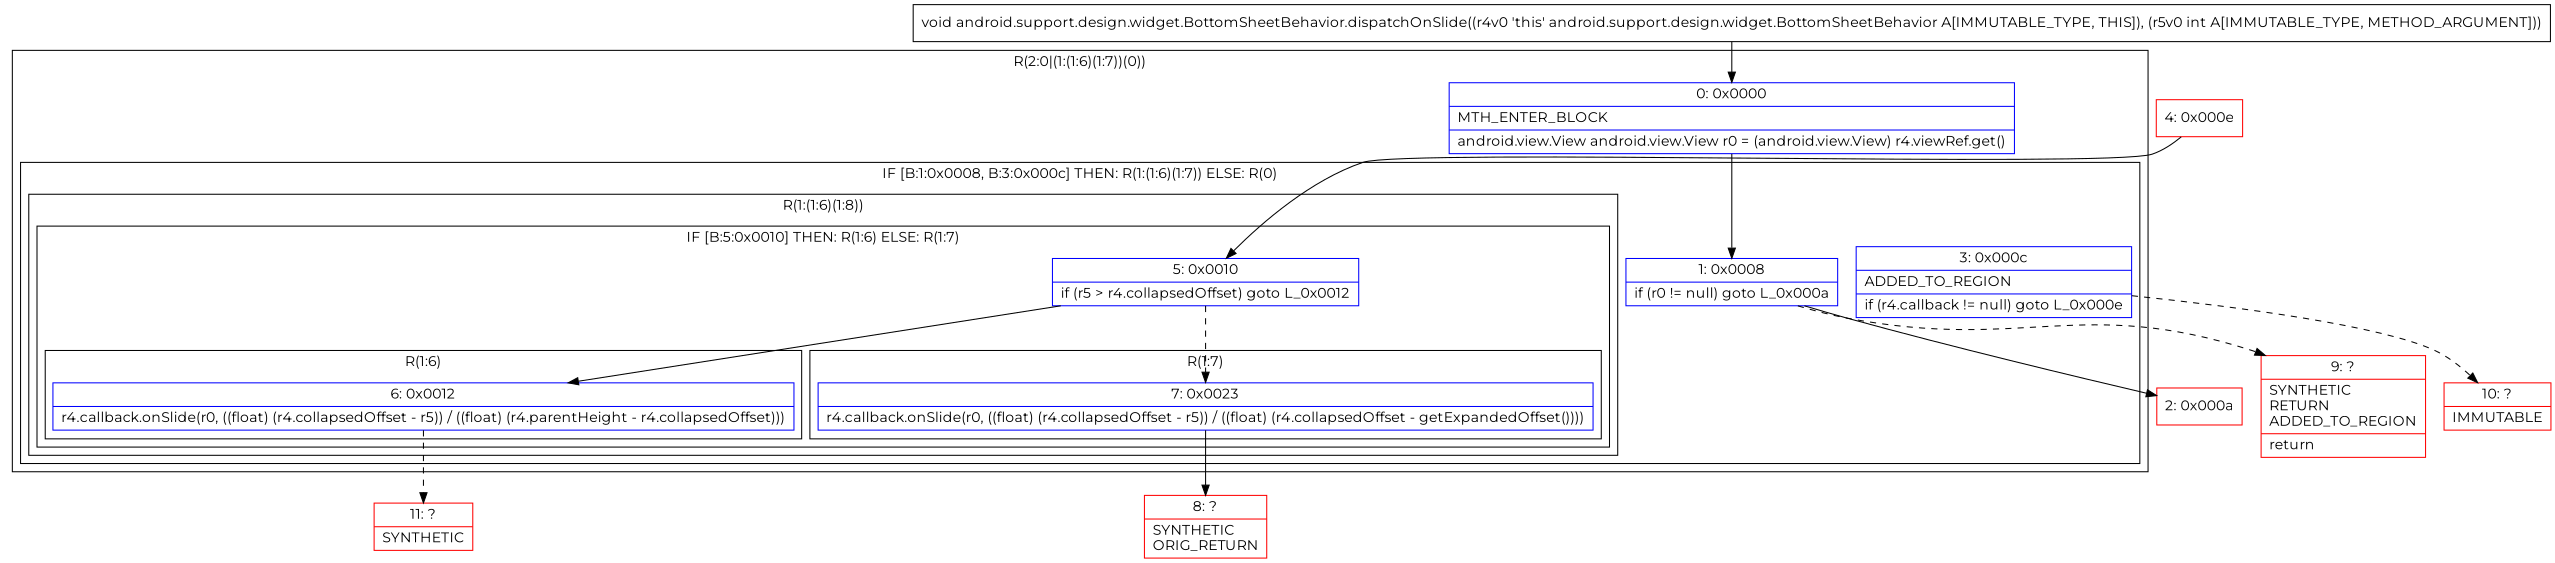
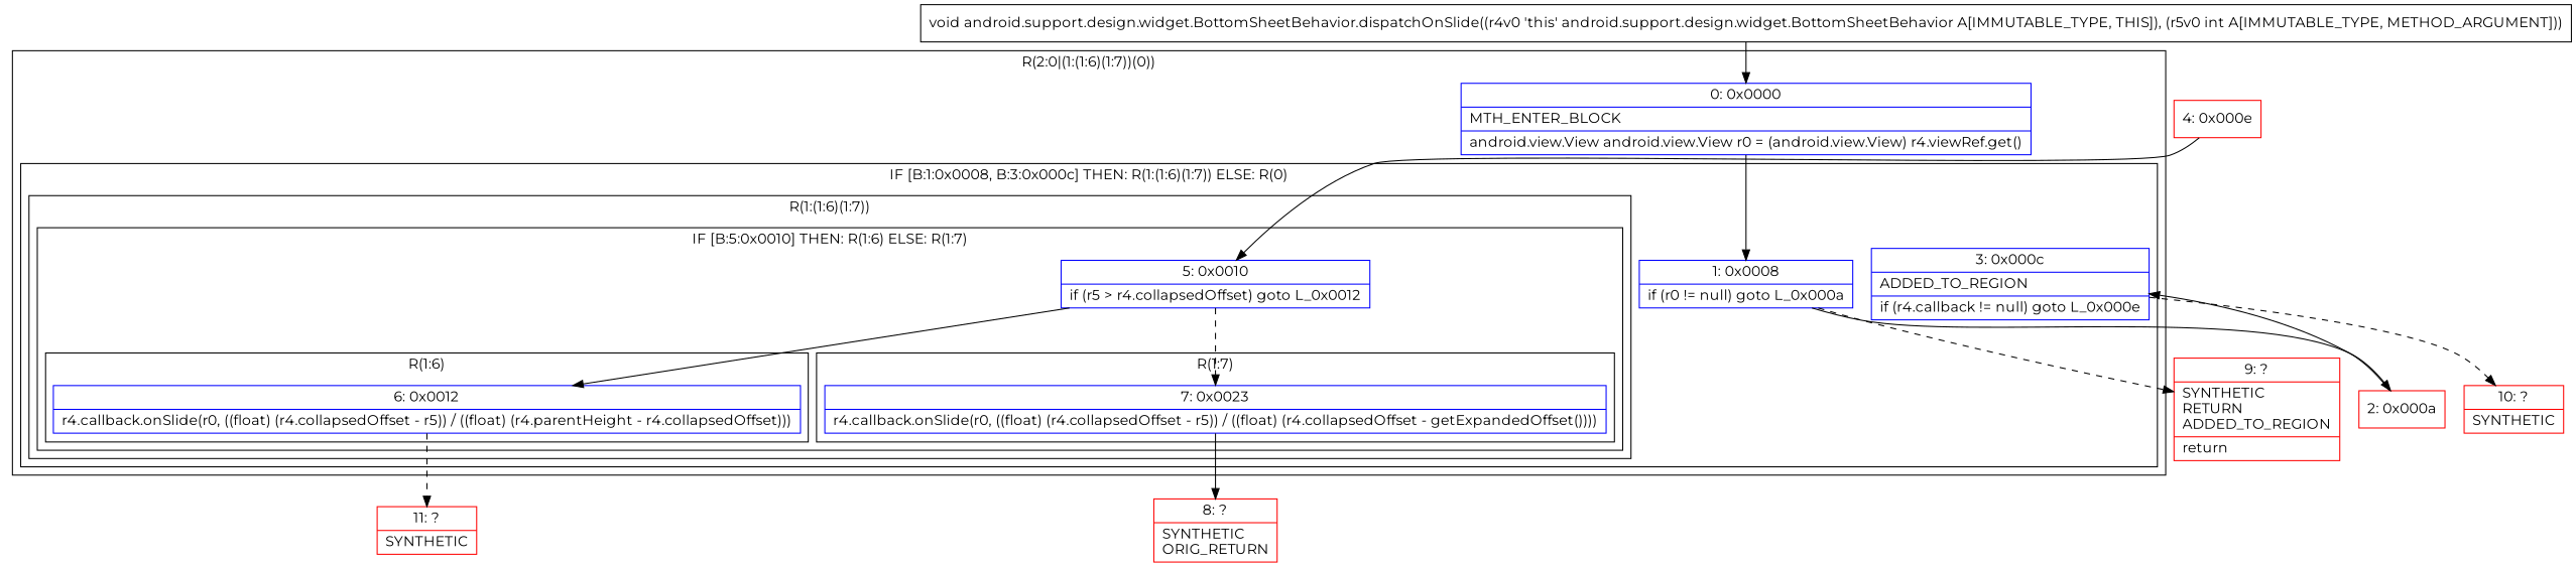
  digraph {
    fontname=Montserrat
    node [color=blue fontname=Montserrat shape=record]
    edge [fontname=Montserrat]
    n1 [label="{6\:\ 0x0012|r4.callback.onSlide(r0, ((float) (r4.collapsedOffset \- r5)) \/ ((float) (r4.parentHeight \- r4.collapsedOffset)))\l}"]
    n2 [label="{7\:\ 0x0023|r4.callback.onSlide(r0, ((float) (r4.collapsedOffset \- r5)) \/ ((float) (r4.collapsedOffset \- getExpandedOffset())))\l}"]
    n3 [label="{5\:\ 0x0010|if (r5 \> r4.collapsedOffset) goto L_0x0012\l}"]
    n4 [label="{1\:\ 0x0008|if (r0 != null) goto L_0x000a\l}"]
    n5 [label="{3\:\ 0x000c|ADDED_TO_REGION\l|if (r4.callback != null) goto L_0x000e\l}"]
    n6 [label="{0\:\ 0x0000|MTH_ENTER_BLOCK\l|android.view.View android.view.View r0 = (android.view.View) r4.viewRef.get()\l}"]
    n7 [color=red label="{11\:\ ?|SYNTHETIC\l}"]
    n8 [color=red label="{8\:\ ?|SYNTHETIC\lORIG_RETURN\l}"]
    n9 [color=red label="{2\:\ 0x000a}"]
    n10 [color=red label="{9\:\ ?|SYNTHETIC\lRETURN\lADDED_TO_REGION\l|return\l}"]
-   n11 [color=red label="{10\:\ ?|IMMUTABLE\l}"]
+   n11 [color=red label="{10\:\ ?|SYNTHETIC\l}"]
    n12 [color=red label="{4\:\ 0x000e}"]
    n13 [label="{void android.support.design.widget.BottomSheetBehavior.dispatchOnSlide((r4v0 'this' android.support.design.widget.BottomSheetBehavior A[IMMUTABLE_TYPE, THIS]), (r5v0 int A[IMMUTABLE_TYPE, METHOD_ARGUMENT])) }" color=""]
    subgraph cluster_1 {
      label="R(2:0|(1:(1:6)(1:7))(0))"
      n6
      subgraph cluster_2 {
        label="IF [B:1:0x0008, B:3:0x000c] THEN: R(1:(1:6)(1:7)) ELSE: R(0)"
        n4
        n5
        subgraph cluster_3 {
-         label="R(1:(1:6)(1:8))"
+         label="R(1:(1:6)(1:7))"
          subgraph cluster_4 {
            label="IF [B:5:0x0010] THEN: R(1:6) ELSE: R(1:7)"
            n3
            subgraph cluster_5 {
              label="R(1:6)"
              n1
            }
            subgraph cluster_6 {
              label="R(1:7)"
              n2
            }
          }
        }
        subgraph cluster_7 {
          label="R(0)"
        }
      }
    }
    n1 -> n7 [style=dashed]
    n2 -> n8
    n3 -> n1
    n3 -> n2 [style=dashed]
    n4 -> n9
    n4 -> n10 [style=dashed]
    n5 -> n11 [style=dashed]
    n6 -> n4
+   n9 -> n5
    n12 -> n3
    n13 -> n6
  }
